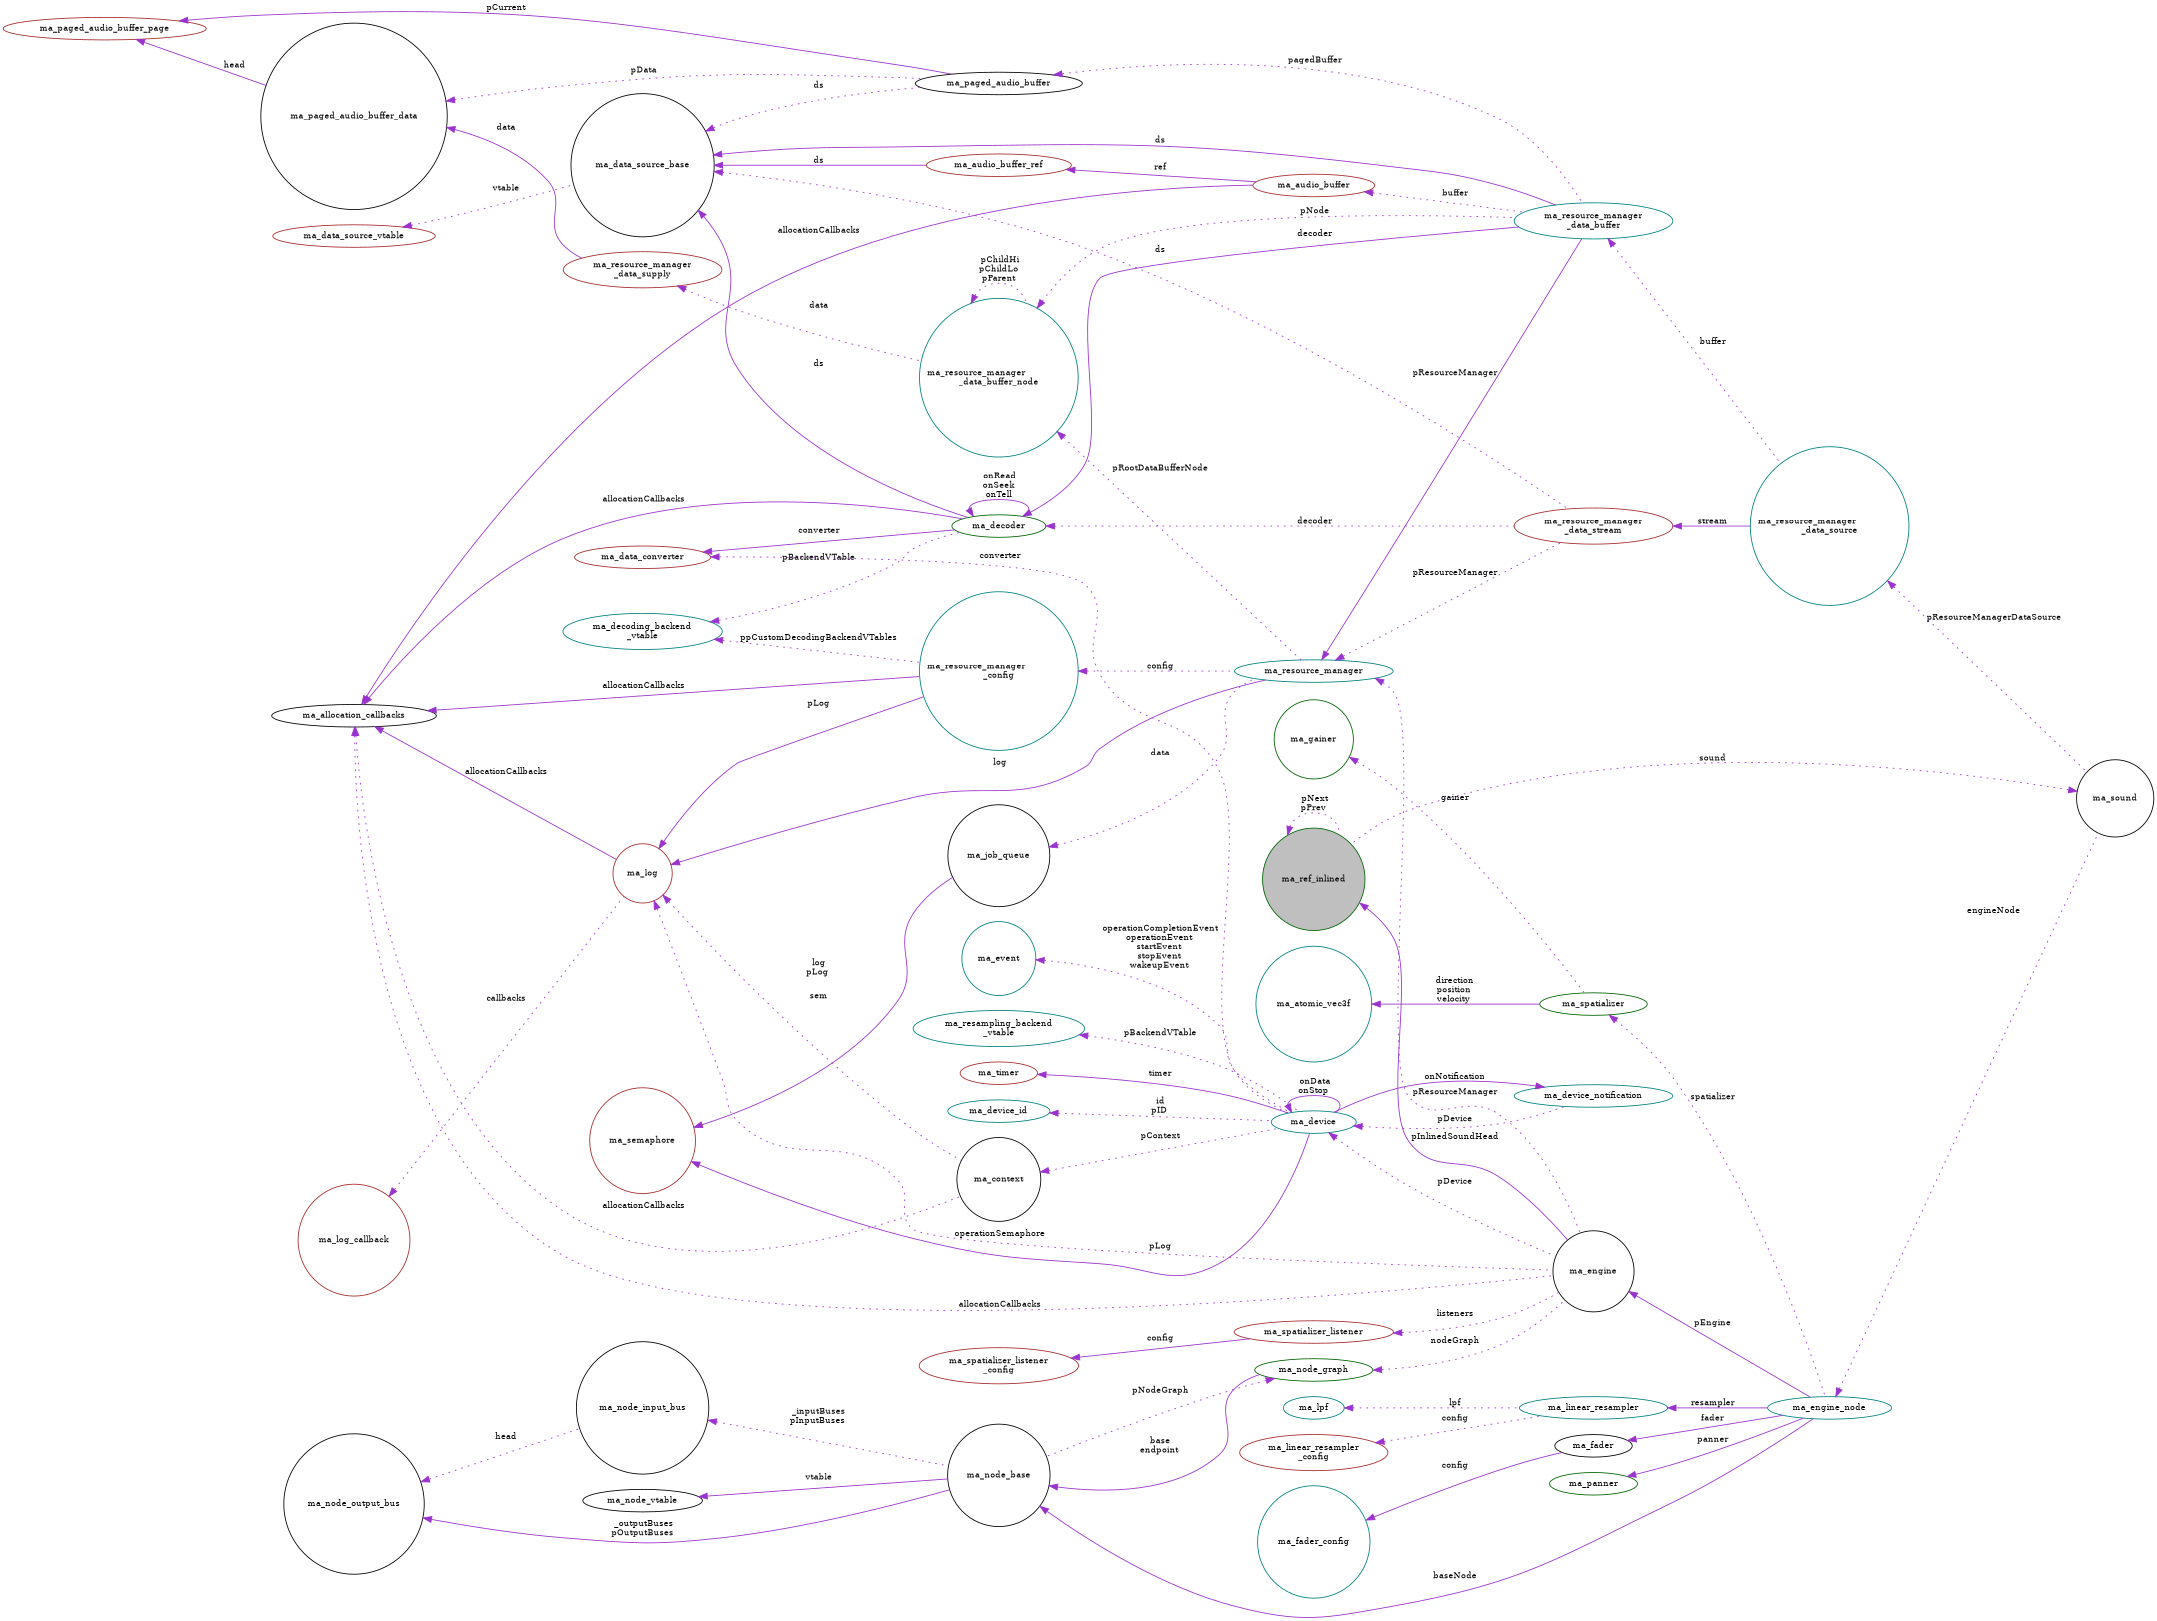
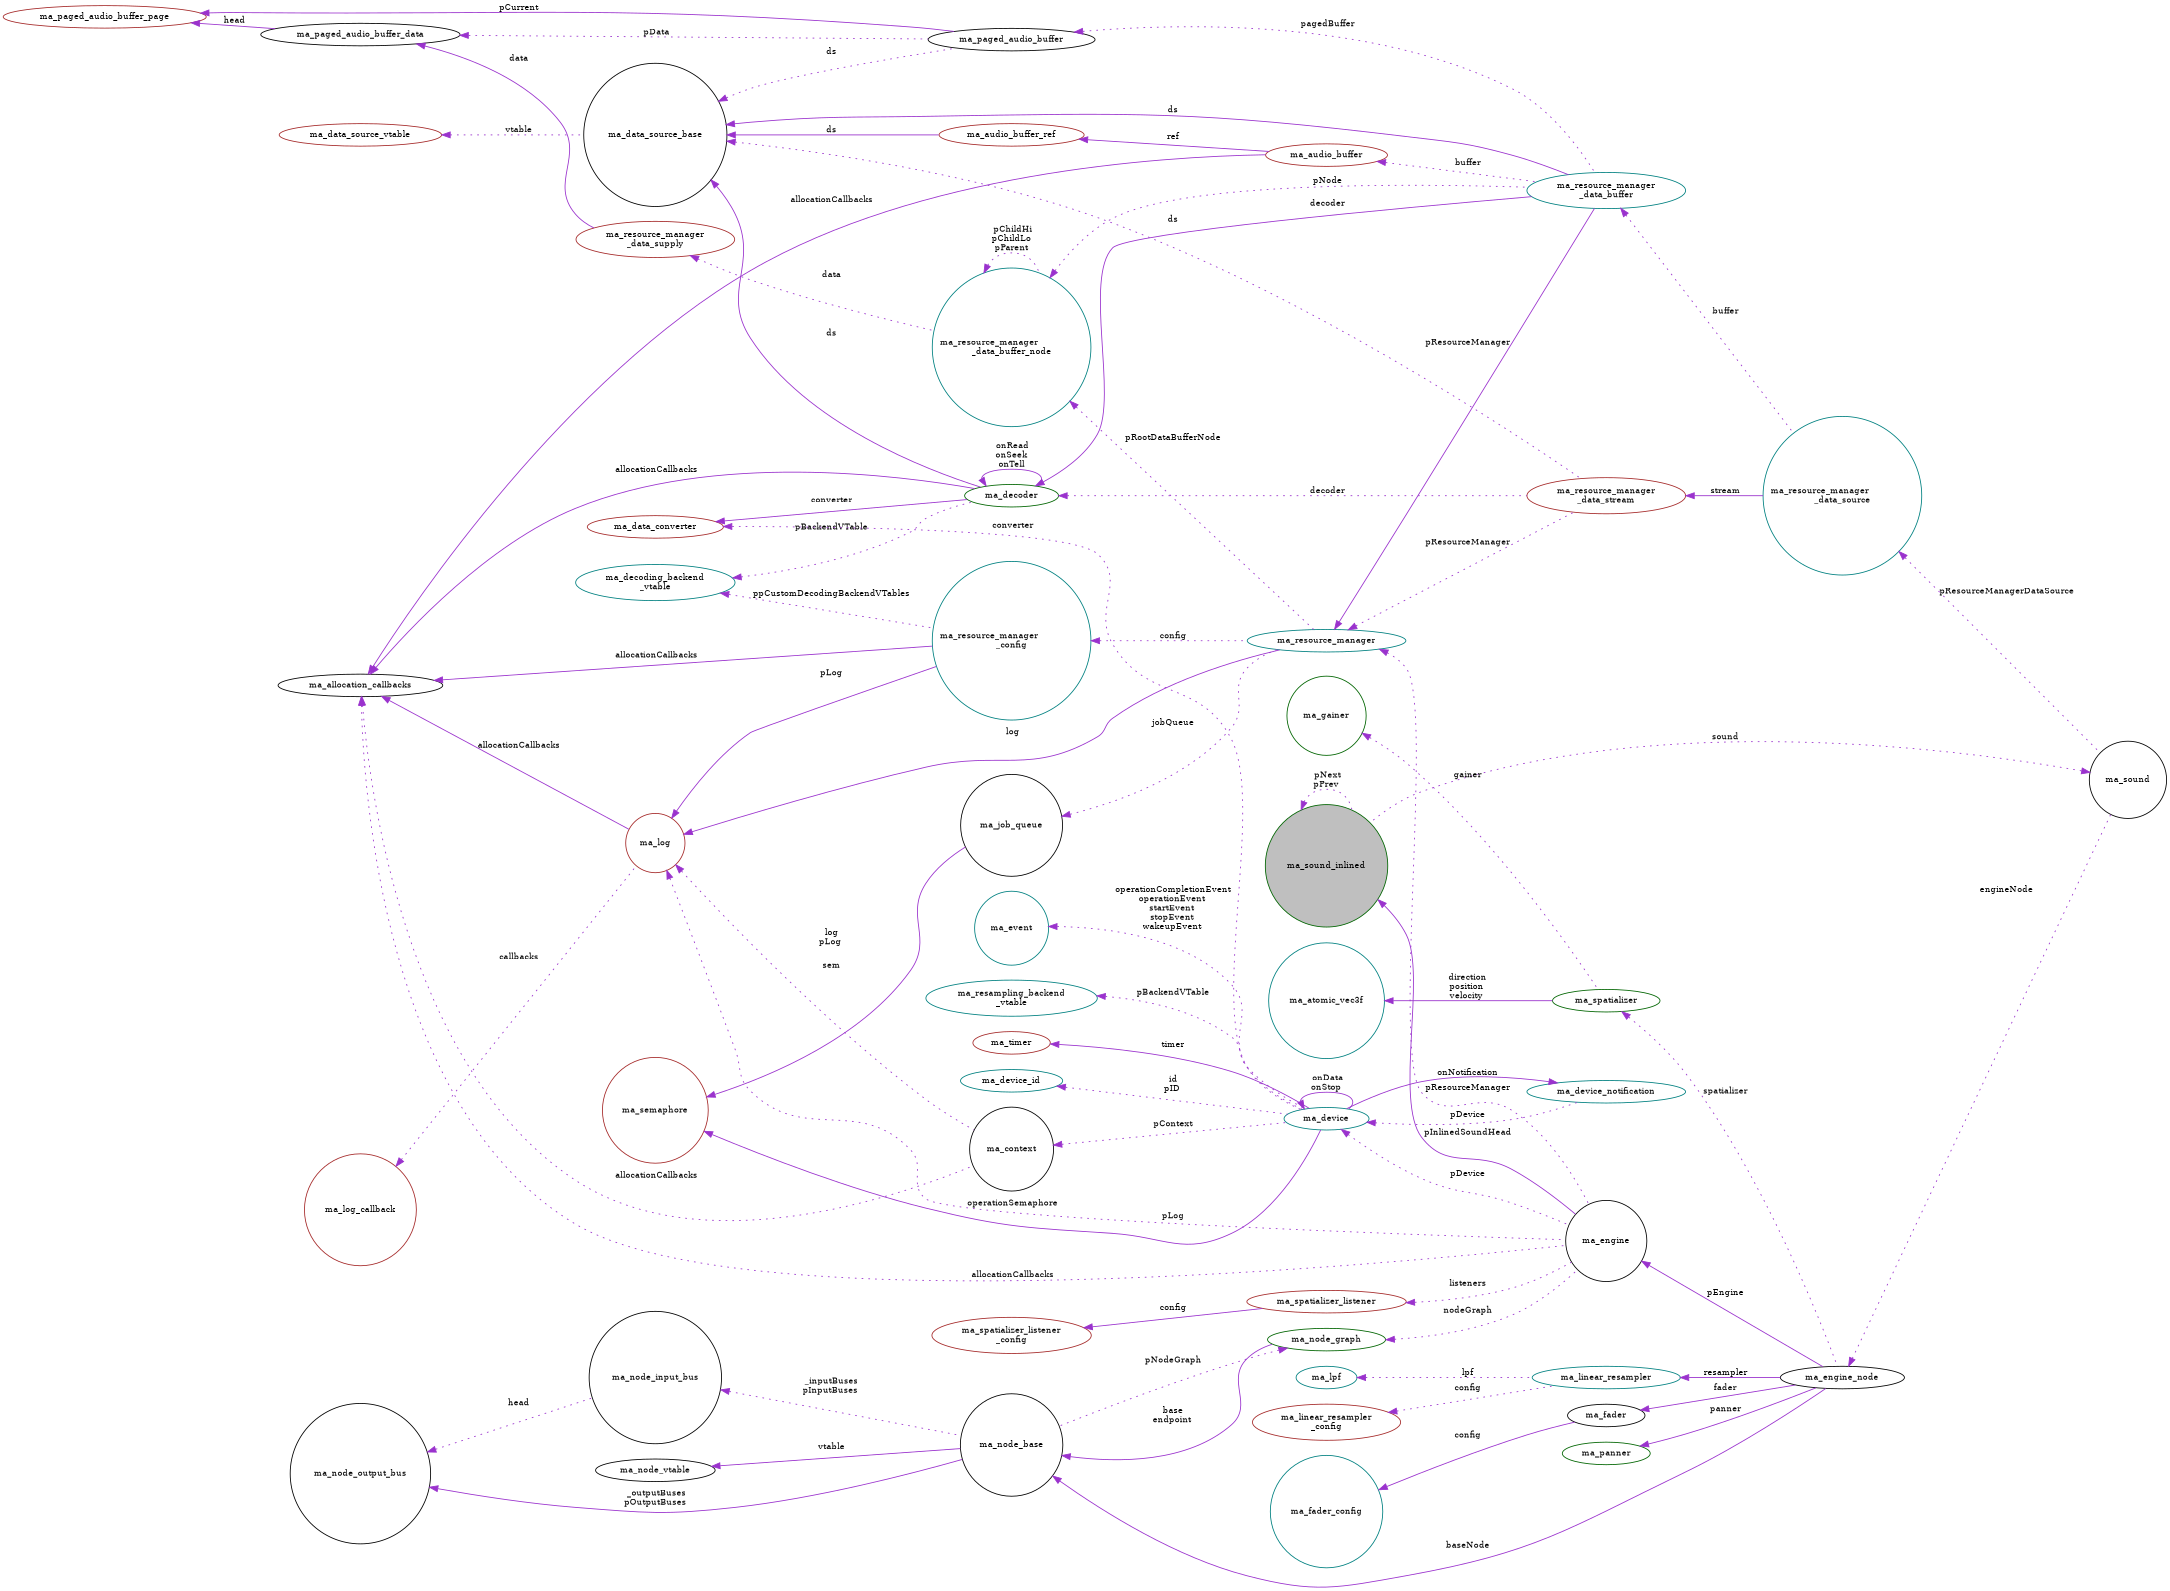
  digraph {
    fontname="DejaVu Serif"
    rankdir=LR
    node [color=teal fillcolor=white fontname="DejaVu Serif" fontsize=10 shape=ellipse style=filled]
    edge [color=darkorchid3 dir=back fontname="DejaVu Serif" fontsize=10 labelfontname=Helvetica labelfontsize=10 style=dotted]
-   n1 [color=darkgreen fillcolor=grey75 fontcolor=black height=0.2 label=ma_ref_inlined shape=circle width=0.4]
+   n1 [color=darkgreen fillcolor=grey75 fontcolor=black height=0.2 label=ma_sound_inlined shape=circle width=0.4]
    n2 [color=black height=0.2 label=ma_engine shape=circle width=0.4]
-   n3 [height=0.2 label=ma_engine_node width=0.4]
+   n3 [color=black height=0.2 label=ma_engine_node width=0.4]
    n4 [color=black height=0.2 label=ma_sound shape=circle width=0.4]
    n5 [height=0.2 label="ma_resource_manager\l_data_source" shape=circle width=0.4]
    n6 [color=brown height=0.2 label="ma_resource_manager\l_data_stream" width=0.4]
    n7 [height=0.2 label=ma_resource_manager width=0.4]
    n8 [height=0.2 label="ma_resource_manager\l_data_buffer" width=0.4]
    n9 [color=black height=0.2 label=ma_allocation_callbacks width=0.4]
    n10 [color=brown height=0.2 label=ma_log shape=circle width=0.4]
    n11 [height=0.2 label="ma_resource_manager\l_config" shape=circle width=0.4]
    n12 [color=darkgreen height=0.2 label=ma_decoder width=0.4]
    n13 [color=brown height=0.2 label=ma_audio_buffer width=0.4]
    n14 [color=black height=0.2 label=ma_context shape=circle width=0.4]
    n15 [height=0.2 label=ma_device width=0.4]
    n16 [color=black height=0.2 label=ma_job_queue shape=circle width=0.4]
    n17 [color=brown height=0.2 label=ma_semaphore shape=circle width=0.4]
    n18 [height=0.2 label=ma_device_notification width=0.4]
    n19 [height=0.2 label="ma_resource_manager\l_data_buffer_node" shape=circle width=0.4]
    n20 [color=brown height=0.2 label="ma_resource_manager\l_data_supply" width=0.4]
-   n21 [color=black height=0.2 label=ma_paged_audio_buffer_data shape=circle width=0.4]
+   n21 [color=black height=0.2 label=ma_paged_audio_buffer_data width=0.4]
    n22 [color=black height=0.2 label=ma_paged_audio_buffer width=0.4]
    n23 [color=brown height=0.2 label=ma_paged_audio_buffer_page width=0.4]
    n24 [color=brown height=0.2 label=ma_log_callback shape=circle width=0.4]
    n25 [height=0.2 label="ma_decoding_backend\l_vtable" width=0.4]
    n26 [color=black height=0.2 label=ma_data_source_base shape=circle width=0.4]
    n27 [color=brown height=0.2 label=ma_audio_buffer_ref width=0.4]
    n28 [color=brown height=0.2 label=ma_data_source_vtable width=0.4]
    n29 [color=brown height=0.2 label=ma_data_converter width=0.4]
    n30 [color=darkgreen height=0.2 label=ma_panner width=0.4]
    n31 [color=darkgreen height=0.2 label=ma_node_graph width=0.4]
    n32 [color=black height=0.2 label=ma_node_base shape=circle width=0.4]
    n33 [color=black height=0.2 label=ma_node_vtable width=0.4]
    n34 [color=black height=0.2 label=ma_node_input_bus shape=circle width=0.4]
    n35 [color=black height=0.2 label=ma_node_output_bus shape=circle width=0.4]
    n36 [color=brown height=0.2 label=ma_spatializer_listener width=0.4]
    n37 [color=brown height=0.2 label="ma_spatializer_listener\l_config" width=0.4]
    n38 [height=0.2 label=ma_atomic_vec3f shape=circle width=0.4]
    n39 [color=darkgreen height=0.2 label=ma_spatializer width=0.4]
    n40 [height=0.2 label="ma_resampling_backend\l_vtable" width=0.4]
    n41 [color=brown height=0.2 label=ma_timer width=0.4]
    n42 [height=0.2 label=ma_device_id width=0.4]
    n43 [height=0.2 label=ma_event shape=circle width=0.4]
    n44 [color=darkgreen height=0.2 label=ma_gainer shape=circle width=0.4]
    n45 [height=0.2 label=ma_linear_resampler width=0.4]
    n46 [height=0.2 label=ma_lpf width=0.4]
    n47 [color=brown height=0.2 label="ma_linear_resampler\l_config" width=0.4]
    n48 [color=black height=0.2 label=ma_fader width=0.4]
    n49 [height=0.2 label=ma_fader_config shape=circle width=0.4]
    n1 -> n1 [label=" pNext\npPrev"]
    n1 -> n2 [label=" pInlinedSoundHead" style=solid]
    n2 -> n3 [label=" pEngine" style=solid]
    n3 -> n4 [label=" engineNode"]
    n4 -> n1 [label=" sound"]
    n5 -> n4 [label=" pResourceManagerDataSource"]
    n6 -> n5 [label=" stream" style=solid]
    n7 -> n2 [label=" pResourceManager"]
    n7 -> n6 [label=" pResourceManager"]
    n7 -> n8 [label=" pResourceManager" style=solid]
    n8 -> n5 [label=" buffer"]
    n9 -> n2 [label=" allocationCallbacks"]
    n9 -> n10 [label=" allocationCallbacks" style=solid]
    n9 -> n11 [label=" allocationCallbacks" style=solid]
    n9 -> n12 [label=" allocationCallbacks" style=solid]
    n9 -> n13 [label=" allocationCallbacks" style=solid]
    n9 -> n14 [label=" allocationCallbacks"]
    n10 -> n2 [label=" pLog"]
    n10 -> n7 [label=" log" style=solid]
    n10 -> n11 [label=" pLog" style=solid]
    n10 -> n14 [label=" log\npLog"]
    n11 -> n7 [label=" config"]
    n12 -> n6 [label=" decoder"]
    n12 -> n8 [label=" decoder" style=solid]
    n12 -> n12 [label=" onRead\nonSeek\nonTell" style=solid]
    n13 -> n8 [label=" buffer"]
    n14 -> n15 [label=" pContext"]
    n15 -> n2 [label=" pDevice"]
    n15 -> n15 [label=" onData\nonStop" style=solid]
    n15 -> n18 [label=" pDevice"]
-   n16 -> n7 [label=" data"]
+   n16 -> n7 [label=" jobQueue"]
    n17 -> n15 [label=" operationSemaphore" style=solid]
    n17 -> n16 [label=" sem" style=solid]
    n18 -> n15 [label=" onNotification" style=solid]
    n19 -> n7 [label=" pRootDataBufferNode"]
    n19 -> n8 [label=" pNode"]
    n19 -> n19 [label=" pChildHi\npChildLo\npParent"]
    n20 -> n19 [label=" data"]
    n21 -> n20 [label=" data" style=solid]
    n21 -> n22 [label=" pData"]
    n22 -> n8 [label=" pagedBuffer"]
    n23 -> n21 [label=" head" style=solid]
    n23 -> n22 [label=" pCurrent" style=solid]
    n24 -> n10 [label=" callbacks"]
    n25 -> n11 [label=" ppCustomDecodingBackendVTables"]
    n25 -> n12 [label=" pBackendVTable"]
    n26 -> n6 [label=" ds"]
    n26 -> n8 [label=" ds" style=solid]
    n26 -> n12 [label=" ds" style=solid]
    n26 -> n22 [label=" ds"]
    n26 -> n27 [label=" ds" style=solid]
    n27 -> n13 [label=" ref" style=solid]
    n28 -> n26 [label=" vtable"]
    n29 -> n12 [label=" converter" style=solid]
    n29 -> n15 [label=" converter"]
    n30 -> n3 [label=" panner" style=solid]
    n31 -> n2 [label=" nodeGraph"]
    n31 -> n32 [label=" pNodeGraph"]
    n32 -> n3 [label=" baseNode" style=solid]
    n32 -> n31 [label=" base\nendpoint" style=solid]
    n33 -> n32 [label=" vtable" style=solid]
    n34 -> n32 [label=" _inputBuses\npInputBuses"]
    n35 -> n32 [label=" _outputBuses\npOutputBuses" style=solid]
    n35 -> n34 [label=" head"]
    n36 -> n2 [label=" listeners"]
    n37 -> n36 [label=" config" style=solid]
    n38 -> n39 [label=" direction\nposition\nvelocity" style=solid]
    n39 -> n3 [label=" spatializer"]
    n40 -> n15 [label=" pBackendVTable"]
    n41 -> n15 [label=" timer" style=solid]
    n42 -> n15 [label=" id\npID"]
    n43 -> n15 [label=" operationCompletionEvent\noperationEvent\nstartEvent\nstopEvent\nwakeupEvent"]
    n44 -> n39 [label=" gainer"]
    n45 -> n3 [label=" resampler" style=solid]
    n46 -> n45 [label=" lpf"]
    n47 -> n45 [label=" config"]
    n48 -> n3 [label=" fader" style=solid]
    n49 -> n48 [label=" config" style=solid]
  }
